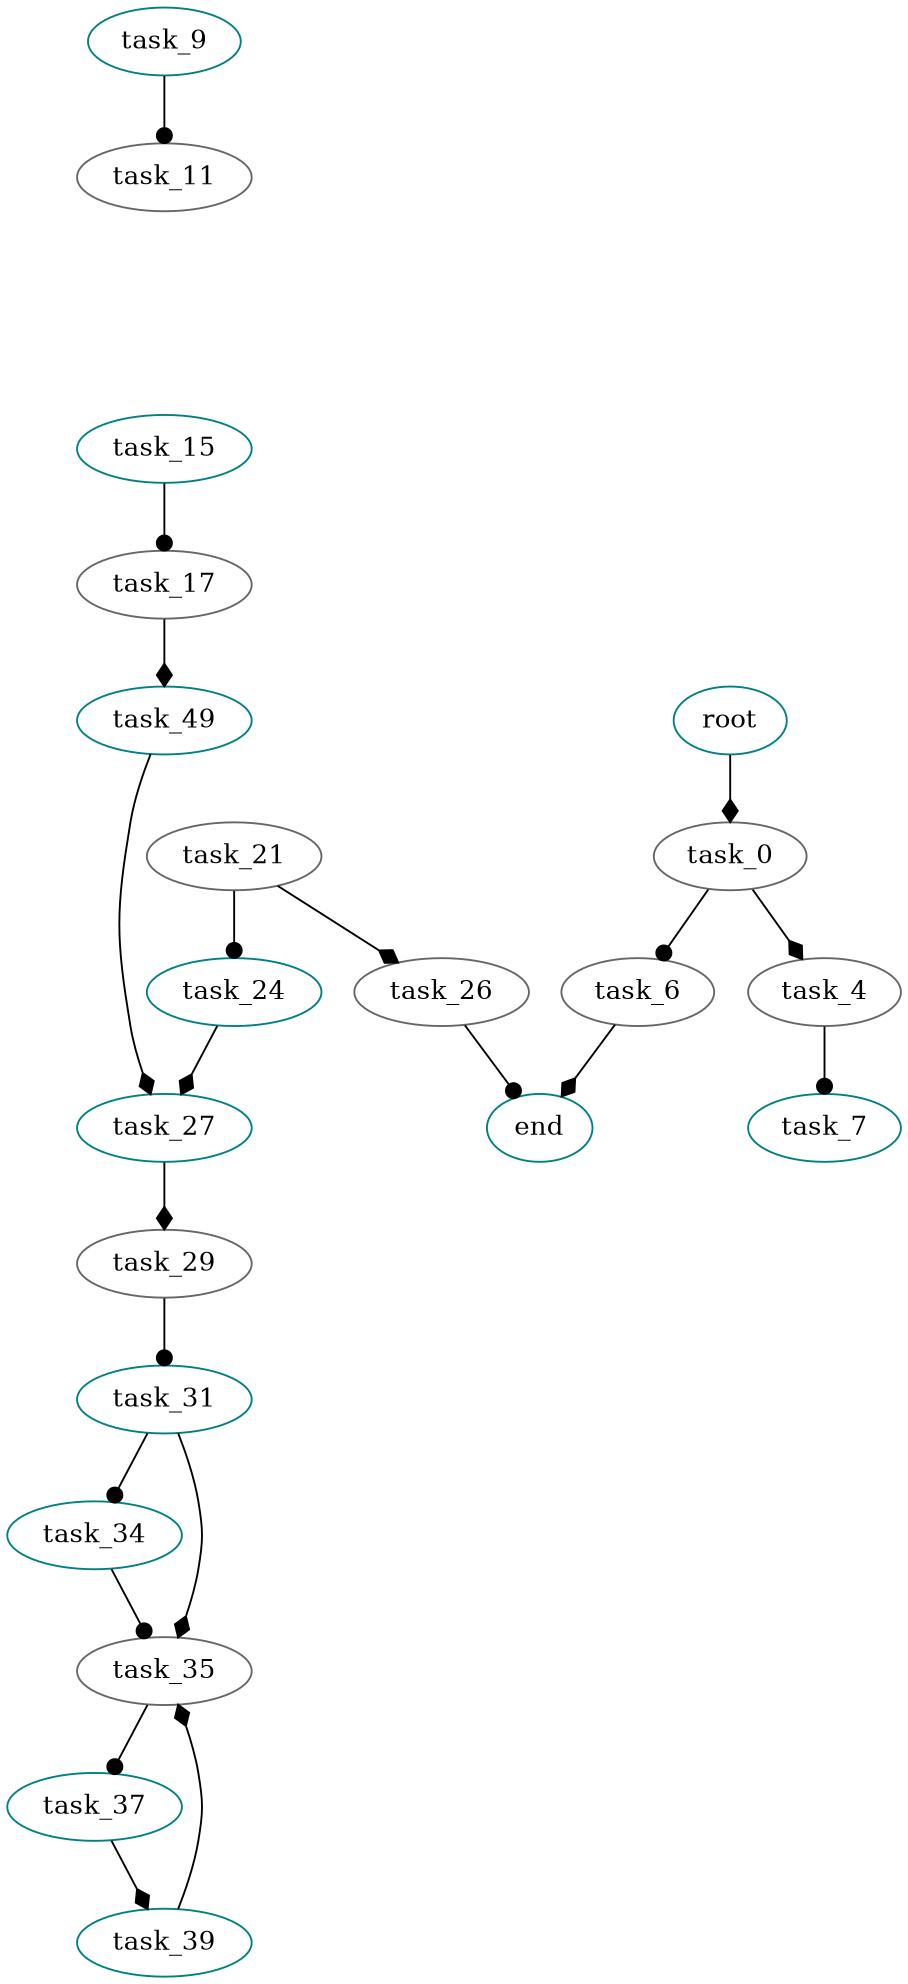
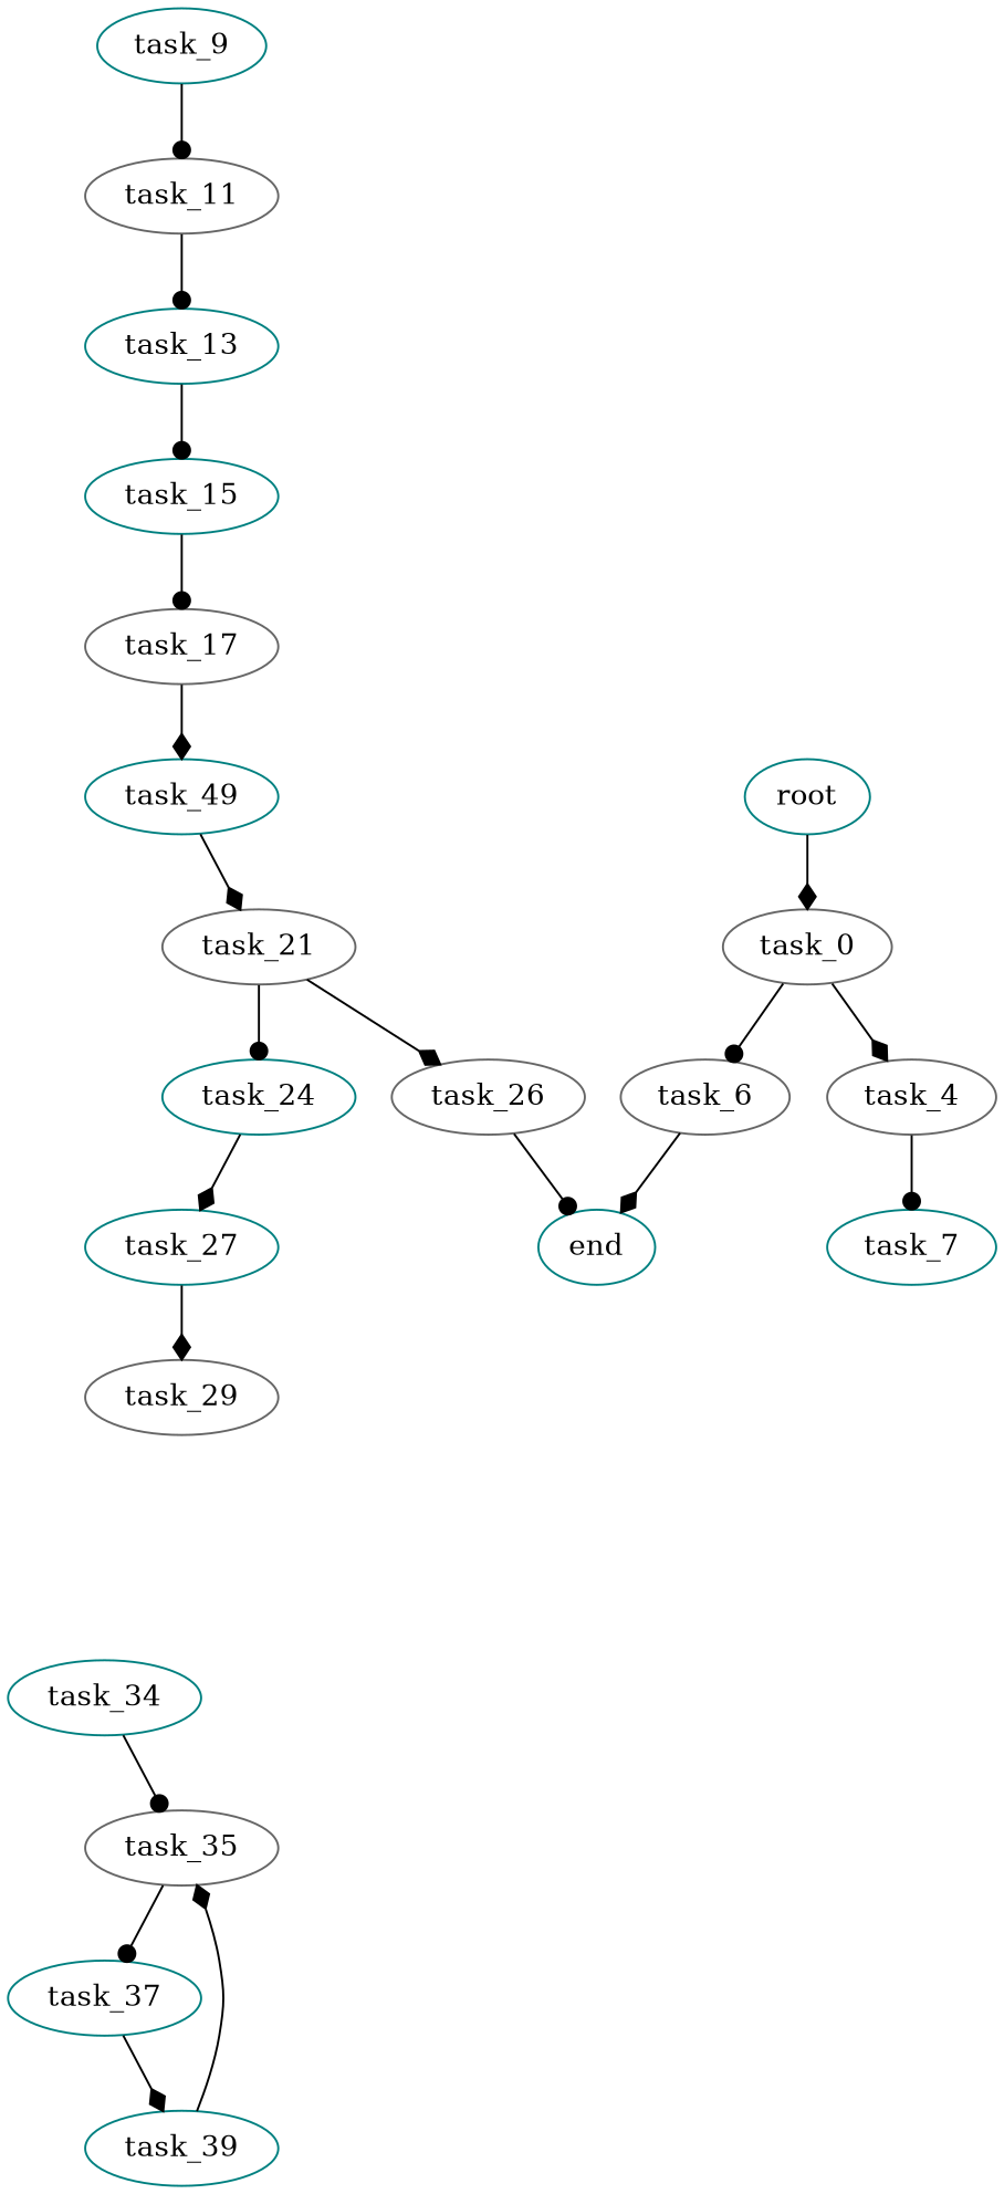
  digraph {
    node [color=teal]
    edge [arrowhead=dot]
    n1 [color=gray40 label=task_0]
    root
    task_4 [color=gray40]
    task_6 [color=gray40]
    task_7
    end
    task_11 [color=gray40]
    task_9
+   task_13
    task_15
    task_17 [color=gray40]
    n12 [label=task_49]
    task_21 [color=gray40]
    task_24
    task_26 [color=gray40]
    task_27
    task_29 [color=gray40]
-   task_31
    task_34
    task_35 [color=gray40]
    task_37
    task_39
    n1 -> task_4 [arrowhead=diamond]
    n1 -> task_6
    root -> n1 [arrowhead=diamond]
    task_4 -> task_7
    task_6 -> end [arrowhead=diamond]
+   task_11 -> task_13
    task_9 -> task_11
+   task_13 -> task_15
    task_15 -> task_17
    task_17 -> n12 [arrowhead=diamond]
-   n12 -> task_27 [arrowhead=diamond]
+   n12 -> task_21 [arrowhead=diamond]
    task_21 -> task_24
    task_21 -> task_26 [arrowhead=diamond]
    task_24 -> task_27 [arrowhead=diamond]
    task_26 -> end
    task_27 -> task_29 [arrowhead=diamond]
-   task_29 -> task_31
-   task_31 -> task_34
-   task_31 -> task_35 [arrowhead=diamond]
    task_34 -> task_35
    task_35 -> task_37
    task_37 -> task_39 [arrowhead=diamond]
    task_39 -> task_35 [arrowhead=diamond]
  }
